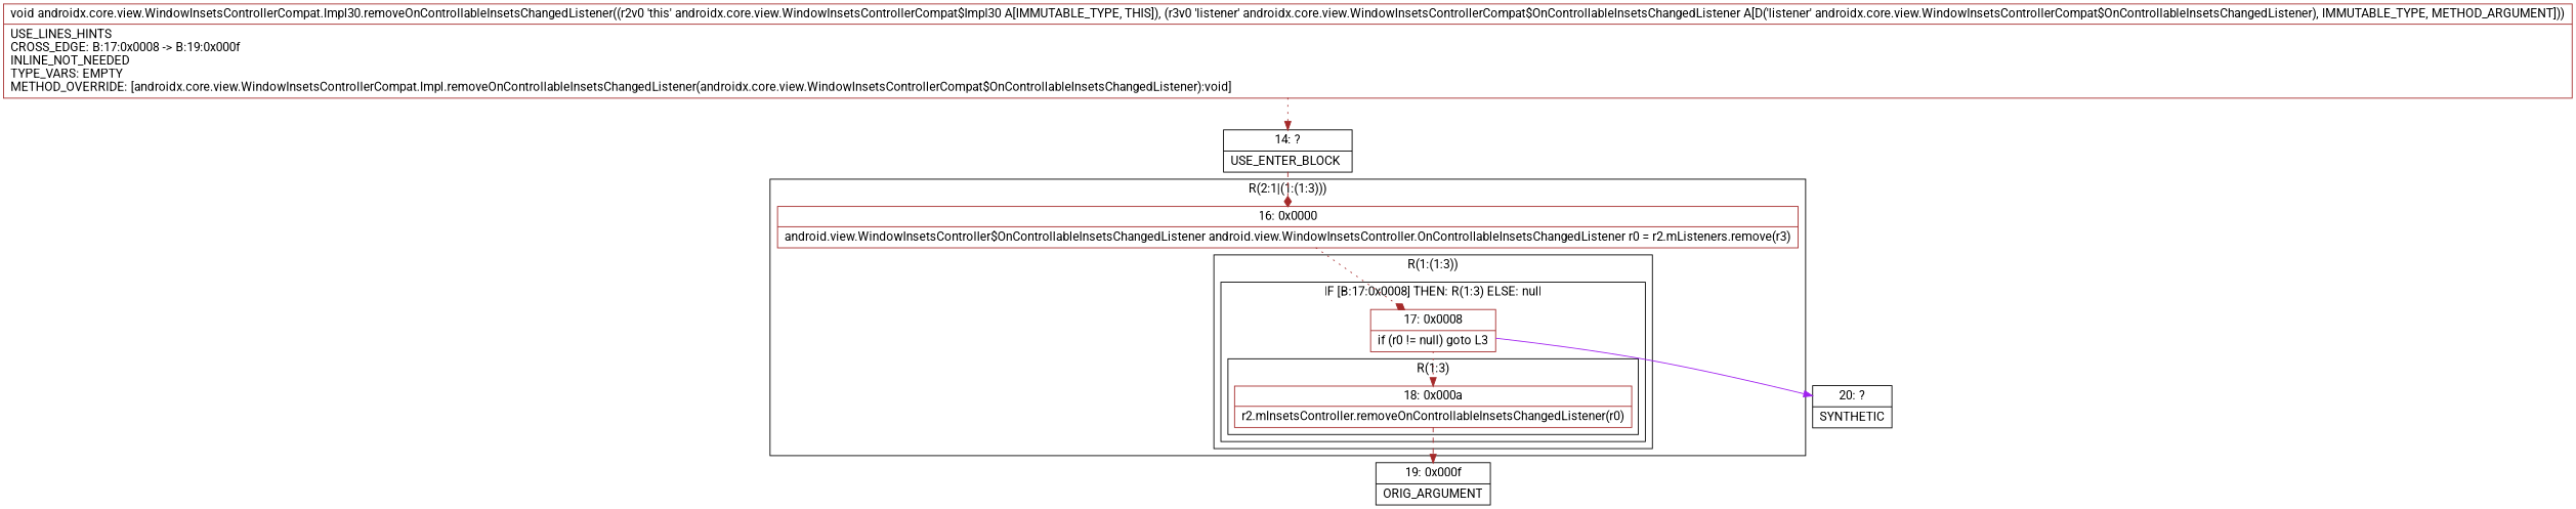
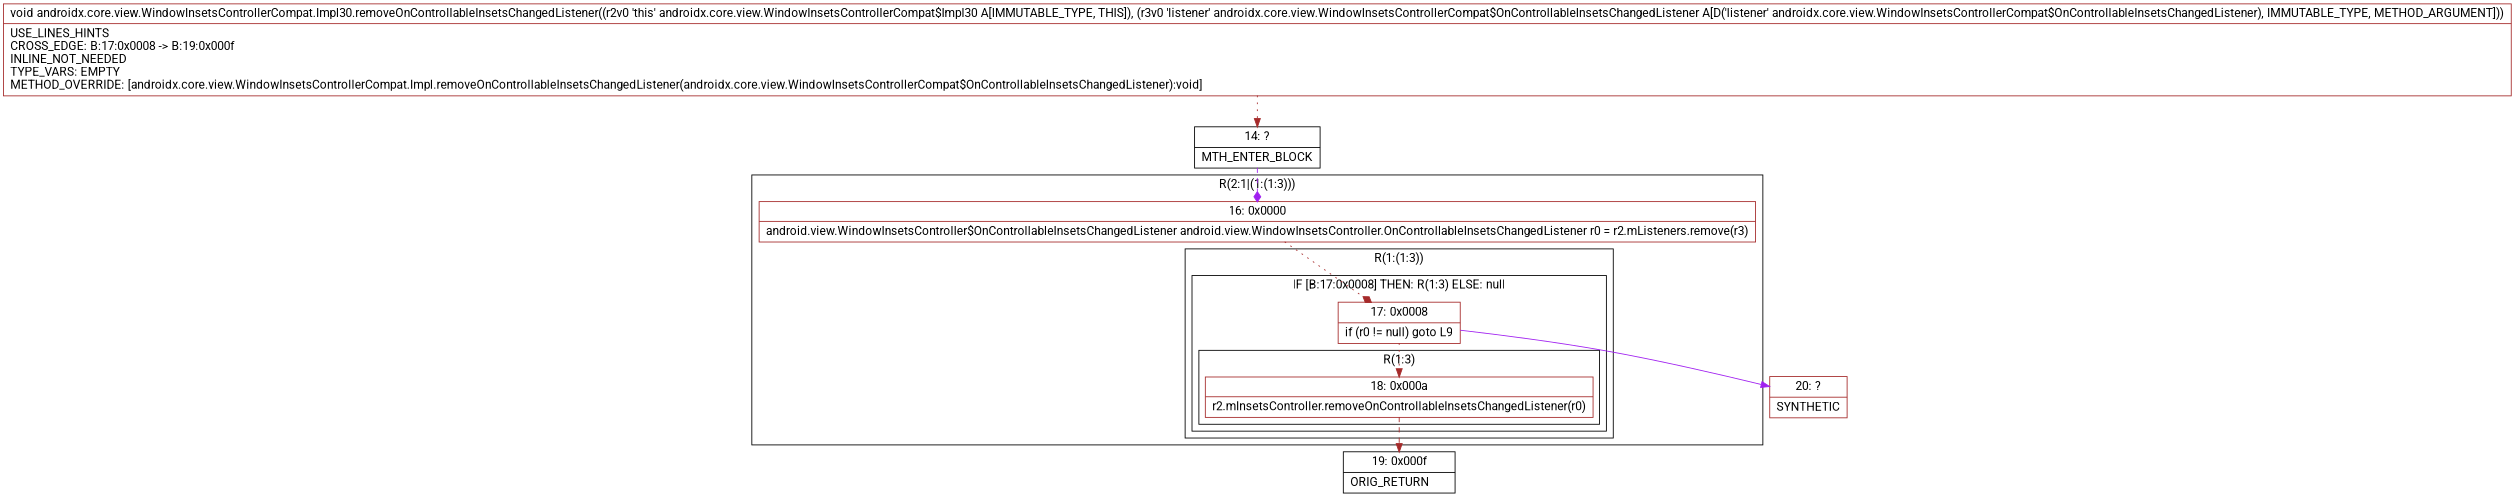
  digraph {
    fontname=Roboto
    node [color=brown fontname=Roboto shape=record]
    edge [arrowhead=normal color=brown fontname=Roboto style=dotted]
    n1 [label="{18\:\ 0x000a|r2.mInsetsController.removeOnControllableInsetsChangedListener(r0)\l}"]
-   n2 [label="{17\:\ 0x0008|if (r0 != null) goto L3\l}"]
+   n2 [label="{17\:\ 0x0008|if (r0 != null) goto L9\l}"]
    n3 [label="{16\:\ 0x0000|android.view.WindowInsetsController$OnControllableInsetsChangedListener android.view.WindowInsetsController.OnControllableInsetsChangedListener r0 = r2.mListeners.remove(r3)\l}"]
-   n4 [color=black label="{19\:\ 0x000f|ORIG_ARGUMENT\l}"]
-   n5 [color=black label="{20\:\ ?|SYNTHETIC\l}"]
-   n6 [color=black label="{14\:\ ?|USE_ENTER_BLOCK\l}"]
+   n4 [color=black label="{19\:\ 0x000f|ORIG_RETURN\l}"]
+   n5 [label="{20\:\ ?|SYNTHETIC\l}"]
+   n6 [color=black label="{14\:\ ?|MTH_ENTER_BLOCK\l}"]
    n7 [label="{void androidx.core.view.WindowInsetsControllerCompat.Impl30.removeOnControllableInsetsChangedListener((r2v0 'this' androidx.core.view.WindowInsetsControllerCompat$Impl30 A[IMMUTABLE_TYPE, THIS]), (r3v0 'listener' androidx.core.view.WindowInsetsControllerCompat$OnControllableInsetsChangedListener A[D('listener' androidx.core.view.WindowInsetsControllerCompat$OnControllableInsetsChangedListener), IMMUTABLE_TYPE, METHOD_ARGUMENT]))  | USE_LINES_HINTS\lCROSS_EDGE: B:17:0x0008 \-\> B:19:0x000f\lINLINE_NOT_NEEDED\lTYPE_VARS: EMPTY\lMETHOD_OVERRIDE: [androidx.core.view.WindowInsetsControllerCompat.Impl.removeOnControllableInsetsChangedListener(androidx.core.view.WindowInsetsControllerCompat$OnControllableInsetsChangedListener):void]\l}"]
    subgraph cluster_1 {
      label="R(2:1|(1:(1:3)))"
      n3
      subgraph cluster_2 {
        label="R(1:(1:3))"
        subgraph cluster_3 {
          label="IF [B:17:0x0008] THEN: R(1:3) ELSE: null"
          n2
          subgraph cluster_4 {
            label="R(1:3)"
            n1
          }
        }
      }
    }
    n1 -> n4 [style=dashed]
    n2 -> n1
    n2 -> n5 [color=purple style=solid]
    n3 -> n2 [arrowhead=diamond]
-   n6 -> n3 [arrowhead=diamond style=dashed]
+   n6 -> n3 [arrowhead=diamond color=purple style=dashed]
    n7 -> n6
  }
